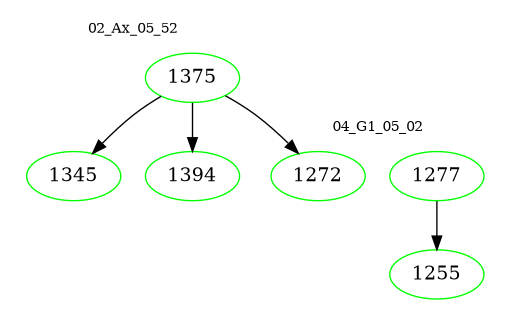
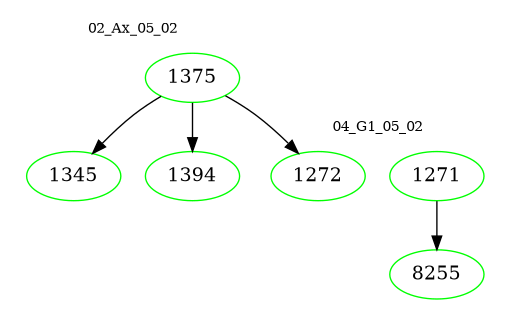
  digraph {
    node [color=green]
    edge [color=black]
    n1 [label=1375]
    n2 [label=1345]
    n3 [label=1394]
-   n4 [label=1277]
-   n5 [label=1255]
+   n4 [label=1271]
+   n5 [label=8255]
    n6 [label=1272]
    subgraph cluster_1 {
      color=white
      fontsize=10
-     label="02_Ax_05_52"
+     label="02_Ax_05_02"
      n1
      n2
      n3
    }
    subgraph cluster_2 {
      color=white
      fontsize=10
      label="04_G1_05_02"
      n4
      n5
      n6
    }
    n1 -> n2
    n1 -> n3
    n1 -> n6
    n4 -> n5
  }
